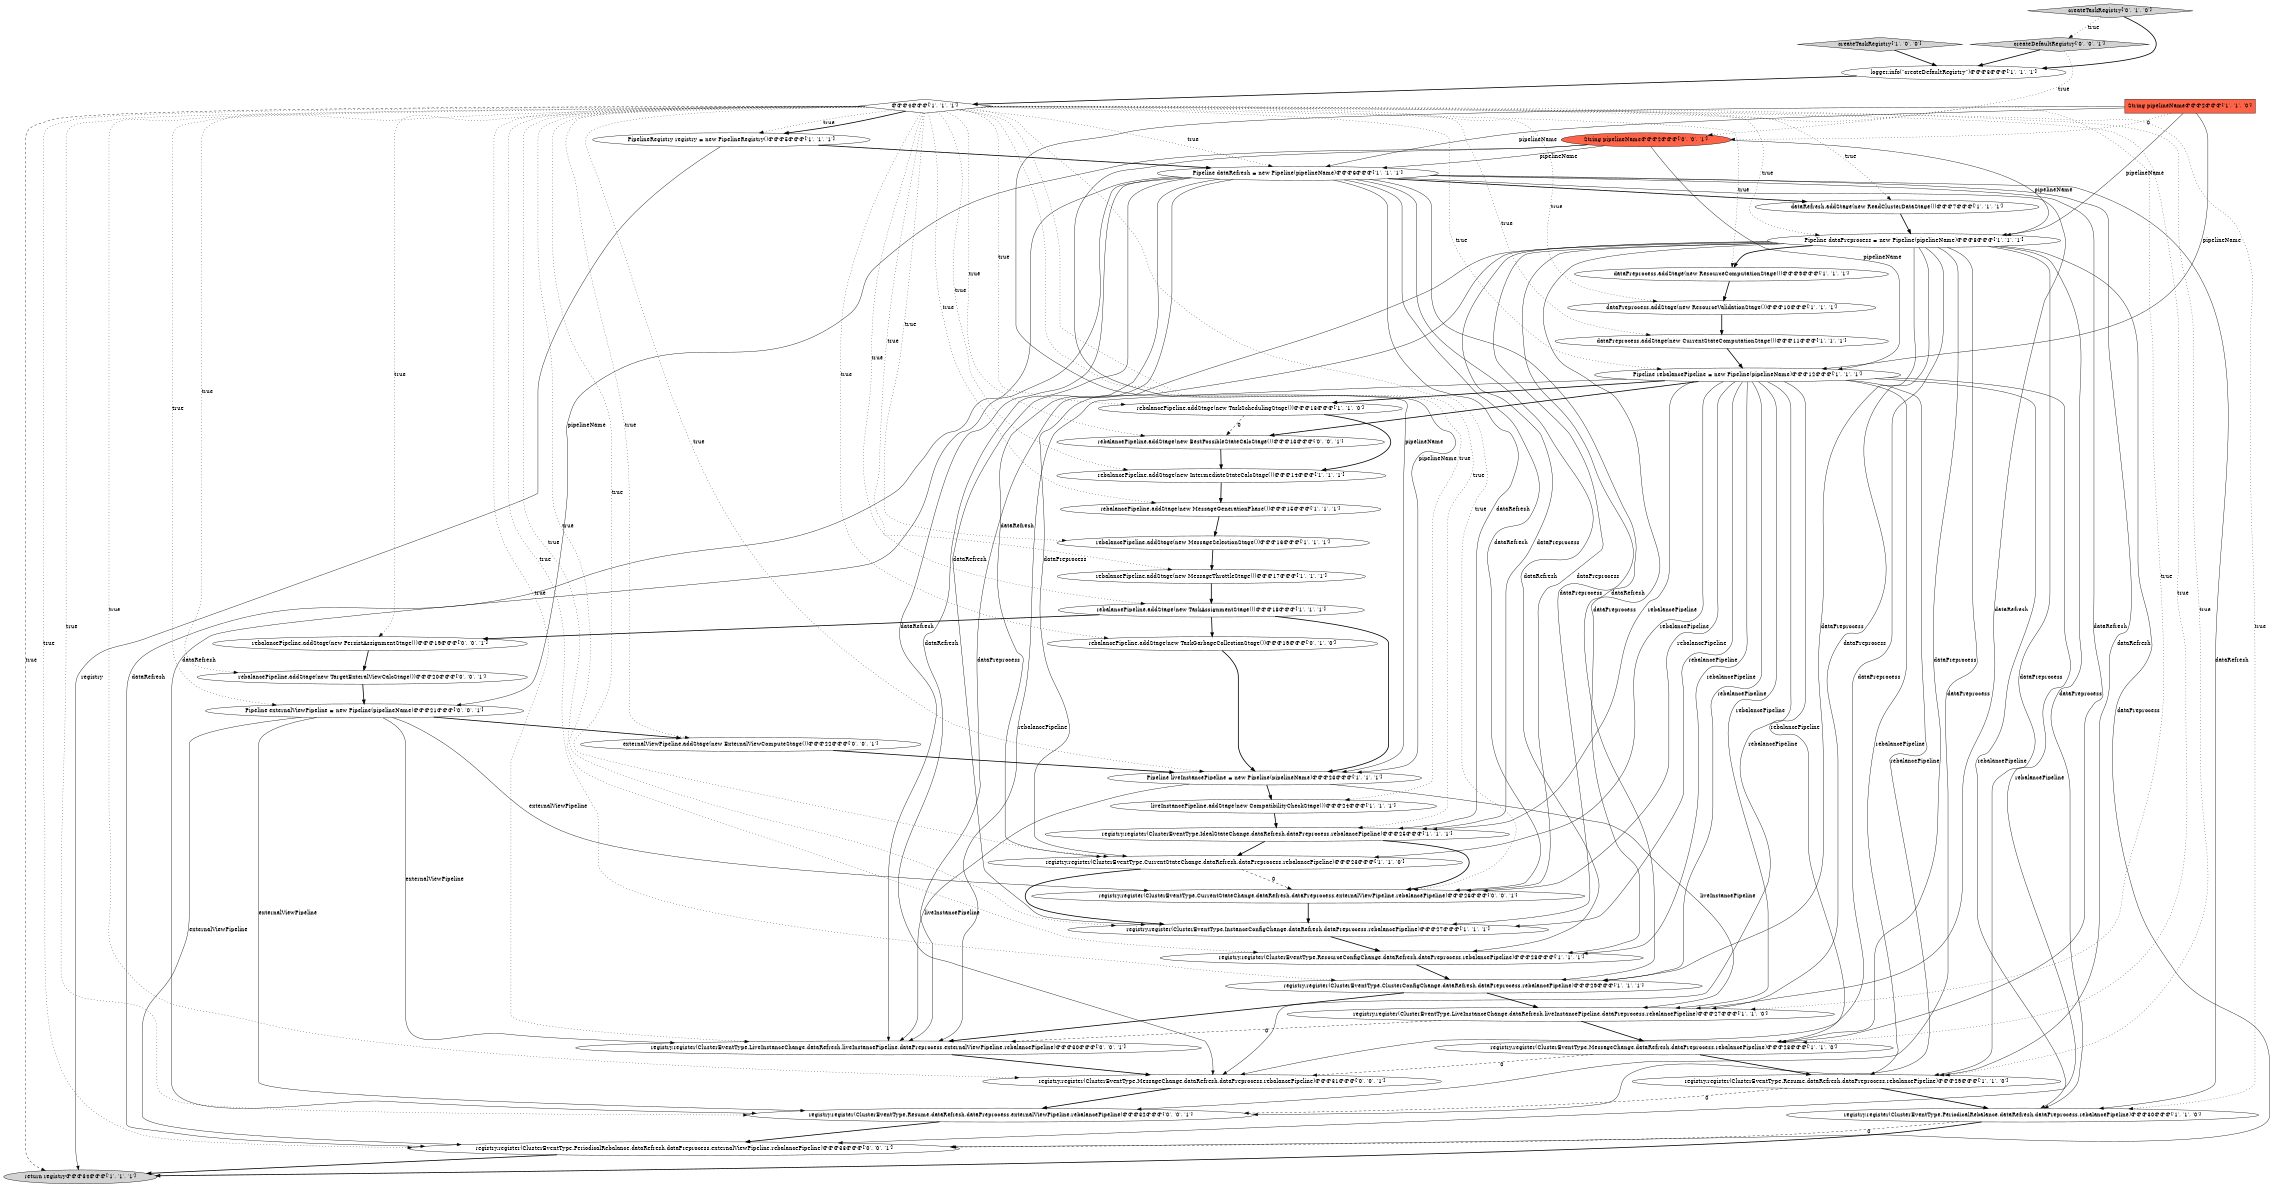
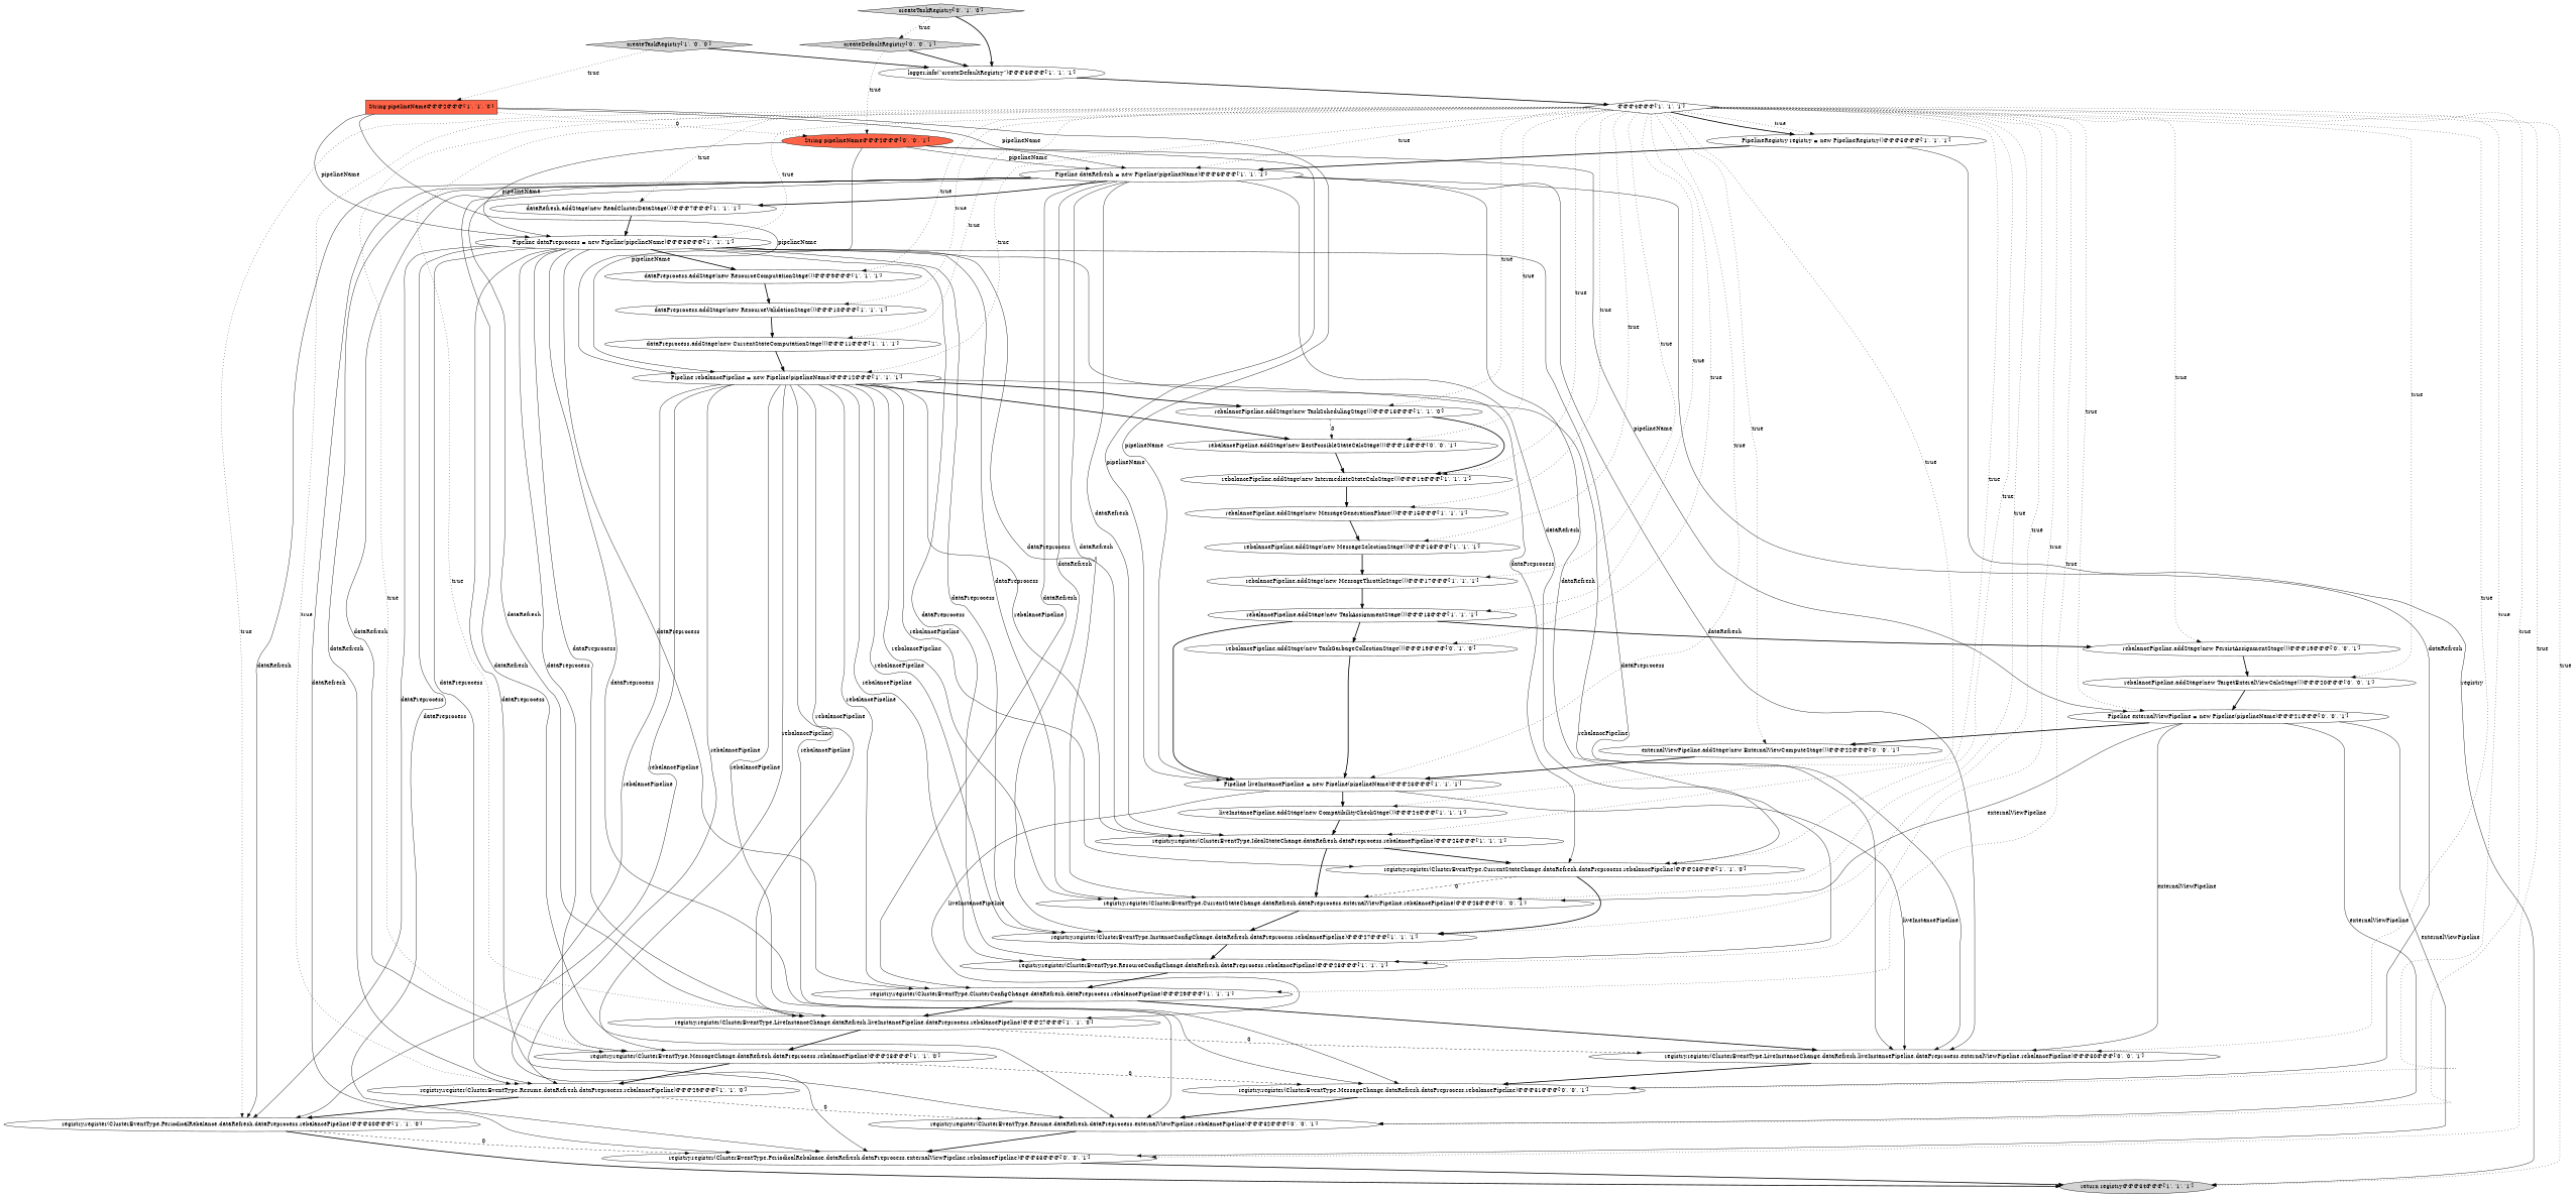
  digraph {
    node [fillcolor=white shape=ellipse style=filled]
    edge [style=solid]
    n1 [label="registry.register(ClusterEventType.IdealStateChange,dataRefresh,dataPreprocess,rebalancePipeline)@@@25@@@['1', '1', '1']"]
    n2 [label="registry.register(ClusterEventType.CurrentStateChange,dataRefresh,dataPreprocess,rebalancePipeline)@@@23@@@['1', '1', '0']"]
    n3 [label="registry.register(ClusterEventType.CurrentStateChange,dataRefresh,dataPreprocess,externalViewPipeline,rebalancePipeline)@@@26@@@['0', '0', '1']"]
    n4 [label="registry.register(ClusterEventType.InstanceConfigChange,dataRefresh,dataPreprocess,rebalancePipeline)@@@27@@@['1', '1', '1']"]
    n5 [label="registry.register(ClusterEventType.ResourceConfigChange,dataRefresh,dataPreprocess,rebalancePipeline)@@@28@@@['1', '1', '1']"]
    n6 [label="registry.register(ClusterEventType.ClusterConfigChange,dataRefresh,dataPreprocess,rebalancePipeline)@@@29@@@['1', '1', '1']"]
    n7 [fillcolor=lightgray label="createTaskRegistry['1', '0', '0']" shape=diamond]
    n8 [fillcolor=tomato label="String pipelineName@@@2@@@['1', '1', '0']" shape=box]
    n9 [label="logger.info(\"createDefaultRegistry\")@@@3@@@['1', '1', '1']"]
    n10 [label="Pipeline liveInstancePipeline = new Pipeline(pipelineName)@@@23@@@['1', '1', '1']"]
    n11 [label="Pipeline dataPreprocess = new Pipeline(pipelineName)@@@8@@@['1', '1', '1']"]
    n12 [label="Pipeline dataRefresh = new Pipeline(pipelineName)@@@6@@@['1', '1', '1']"]
    n13 [fillcolor=tomato label="String pipelineName@@@2@@@['0', '0', '1']"]
    n14 [label="Pipeline rebalancePipeline = new Pipeline(pipelineName)@@@12@@@['1', '1', '1']"]
    n15 [label="@@@4@@@['1', '1', '1']" shape=diamond]
    n16 [label="registry.register(ClusterEventType.Resume,dataRefresh,dataPreprocess,rebalancePipeline)@@@29@@@['1', '1', '0']"]
    n17 [label="registry.register(ClusterEventType.Resume,dataRefresh,dataPreprocess,externalViewPipeline,rebalancePipeline)@@@32@@@['0', '0', '1']"]
    n18 [label="registry.register(ClusterEventType.PeriodicalRebalance,dataRefresh,dataPreprocess,rebalancePipeline)@@@30@@@['1', '1', '0']"]
    n19 [label="registry.register(ClusterEventType.PeriodicalRebalance,dataRefresh,dataPreprocess,externalViewPipeline,rebalancePipeline)@@@33@@@['0', '0', '1']"]
    n20 [fillcolor=lightgray label="return registry@@@34@@@['1', '1', '1']"]
    n21 [label="registry.register(ClusterEventType.LiveInstanceChange,dataRefresh,liveInstancePipeline,dataPreprocess,externalViewPipeline,rebalancePipeline)@@@30@@@['0', '0', '1']"]
    n22 [label="registry.register(ClusterEventType.MessageChange,dataRefresh,dataPreprocess,rebalancePipeline)@@@31@@@['0', '0', '1']"]
    n23 [label="rebalancePipeline.addStage(new TaskAssignmentStage())@@@18@@@['1', '1', '1']"]
    n24 [label="rebalancePipeline.addStage(new PersistAssignmentStage())@@@19@@@['0', '0', '1']"]
    n25 [label="rebalancePipeline.addStage(new TaskGarbageCollectionStage())@@@19@@@['0', '1', '0']"]
    n26 [label="rebalancePipeline.addStage(new TargetExteralViewCalcStage())@@@20@@@['0', '0', '1']"]
    n27 [label="registry.register(ClusterEventType.LiveInstanceChange,dataRefresh,liveInstancePipeline,dataPreprocess,rebalancePipeline)@@@27@@@['1', '1', '0']"]
    n28 [label="liveInstancePipeline.addStage(new CompatibilityCheckStage())@@@24@@@['1', '1', '1']"]
    n29 [label="registry.register(ClusterEventType.MessageChange,dataRefresh,dataPreprocess,rebalancePipeline)@@@28@@@['1', '1', '0']"]
    n30 [label="dataPreprocess.addStage(new ResourceComputationStage())@@@9@@@['1', '1', '1']"]
    n31 [label="dataPreprocess.addStage(new ResourceValidationStage())@@@10@@@['1', '1', '1']"]
    n32 [label="dataRefresh.addStage(new ReadClusterDataStage())@@@7@@@['1', '1', '1']"]
    n33 [label="Pipeline externalViewPipeline = new Pipeline(pipelineName)@@@21@@@['0', '0', '1']"]
    n34 [label="rebalancePipeline.addStage(new BestPossibleStateCalcStage())@@@13@@@['0', '0', '1']"]
    n35 [label="rebalancePipeline.addStage(new TaskSchedulingStage())@@@13@@@['1', '1', '0']"]
    n36 [label="rebalancePipeline.addStage(new MessageGenerationPhase())@@@15@@@['1', '1', '1']"]
    n37 [label="rebalancePipeline.addStage(new MessageSelectionStage())@@@16@@@['1', '1', '1']"]
    n38 [label="rebalancePipeline.addStage(new MessageThrottleStage())@@@17@@@['1', '1', '1']"]
    n39 [label="rebalancePipeline.addStage(new IntermediateStateCalcStage())@@@14@@@['1', '1', '1']"]
    n40 [label="externalViewPipeline.addStage(new ExternalViewComputeStage())@@@22@@@['0', '0', '1']"]
    n41 [fillcolor=lightgray label="createTaskRegistry['0', '1', '0']" shape=diamond]
    n42 [fillcolor=lightgray label="createDefaultRegistry['0', '0', '1']" shape=diamond]
    n43 [label="PipelineRegistry registry = new PipelineRegistry()@@@5@@@['1', '1', '1']"]
    n44 [label="dataPreprocess.addStage(new CurrentStateComputationStage())@@@11@@@['1', '1', '1']"]
    n1 -> n2 [style=bold]
    n1 -> n3 [style=bold]
    n2 -> n3 [label=0 style=dashed]
    n2 -> n4 [style=bold]
    n3 -> n4 [style=bold]
    n4 -> n5 [style=bold]
    n5 -> n6 [style=bold]
    n6 -> n21 [style=bold]
    n6 -> n27 [style=bold]
+   n7 -> n8 [label=true style=dotted]
    n7 -> n9 [style=bold]
    n8 -> n10 [label=pipelineName]
    n8 -> n11 [label=pipelineName]
    n8 -> n12 [label=pipelineName]
    n8 -> n13 [label=0 style=dotted]
    n8 -> n14 [label=pipelineName]
    n9 -> n15 [style=bold]
    n10 -> n21 [label=liveInstancePipeline]
    n10 -> n27 [label=liveInstancePipeline]
    n10 -> n28 [style=bold]
    n11 -> n1 [label=dataPreprocess]
    n11 -> n2 [label=dataPreprocess]
    n11 -> n3 [label=dataPreprocess]
    n11 -> n4 [label=dataPreprocess]
    n11 -> n5 [label=dataPreprocess]
    n11 -> n6 [label=dataPreprocess]
    n11 -> n16 [label=dataPreprocess]
    n11 -> n17 [label=dataPreprocess]
    n11 -> n18 [label=dataPreprocess]
    n11 -> n19 [label=dataPreprocess]
    n11 -> n21 [label=dataPreprocess]
    n11 -> n22 [label=dataPreprocess]
    n11 -> n27 [label=dataPreprocess]
    n11 -> n29 [label=dataPreprocess]
    n11 -> n30 [style=bold]
    n12 -> n1 [label=dataRefresh]
    n12 -> n2 [label=dataRefresh]
    n12 -> n3 [label=dataRefresh]
    n12 -> n4 [label=dataRefresh]
    n12 -> n5 [label=dataRefresh]
    n12 -> n6 [label=dataRefresh]
    n12 -> n16 [label=dataRefresh]
    n12 -> n17 [label=dataRefresh]
    n12 -> n18 [label=dataRefresh]
    n12 -> n19 [label=dataRefresh]
    n12 -> n21 [label=dataRefresh]
    n12 -> n22 [label=dataRefresh]
    n12 -> n27 [label=dataRefresh]
    n12 -> n29 [label=dataRefresh]
    n12 -> n32 [style=bold]
    n13 -> n10 [label=pipelineName]
    n13 -> n11 [label=pipelineName]
    n13 -> n12 [label=pipelineName]
    n13 -> n14 [label=pipelineName]
    n13 -> n33 [label=pipelineName]
    n14 -> n1 [label=rebalancePipeline]
    n14 -> n2 [label=rebalancePipeline]
    n14 -> n3 [label=rebalancePipeline]
    n14 -> n4 [label=rebalancePipeline]
    n14 -> n5 [label=rebalancePipeline]
    n14 -> n6 [label=rebalancePipeline]
    n14 -> n16 [label=rebalancePipeline]
    n14 -> n17 [label=rebalancePipeline]
    n14 -> n18 [label=rebalancePipeline]
    n14 -> n19 [label=rebalancePipeline]
    n14 -> n21 [label=rebalancePipeline]
    n14 -> n22 [label=rebalancePipeline]
    n14 -> n27 [label=rebalancePipeline]
    n14 -> n29 [label=rebalancePipeline]
    n14 -> n34 [style=bold]
    n14 -> n35 [style=bold]
    n15 -> n1 [label=true style=dotted]
    n15 -> n2 [label=true style=dotted]
    n15 -> n3 [label=true style=dotted]
    n15 -> n4 [label=true style=dotted]
    n15 -> n5 [label=true style=dotted]
    n15 -> n6 [label=true style=dotted]
    n15 -> n10 [label=true style=dotted]
    n15 -> n11 [label=true style=dotted]
    n15 -> n12 [label=true style=dotted]
    n15 -> n14 [label=true style=dotted]
    n15 -> n16 [label=true style=dotted]
    n15 -> n17 [label=true style=dotted]
    n15 -> n18 [label=true style=dotted]
    n15 -> n19 [label=true style=dotted]
-   n15 -> n20 [label=true style=dashed]
+   n15 -> n20 [label=true style=dotted]
    n15 -> n21 [label=true style=dotted]
    n15 -> n22 [label=true style=dotted]
    n15 -> n23 [label=true style=dotted]
    n15 -> n24 [label=true style=dotted]
    n15 -> n25 [label=true style=dotted]
    n15 -> n26 [label=true style=dotted]
    n15 -> n27 [label=true style=dotted]
    n15 -> n28 [label=true style=dotted]
    n15 -> n29 [label=true style=dotted]
    n15 -> n30 [label=true style=dotted]
    n15 -> n31 [label=true style=dotted]
    n15 -> n32 [label=true style=dotted]
    n15 -> n33 [label=true style=dotted]
    n15 -> n34 [label=true style=dotted]
    n15 -> n35 [label=true style=dotted]
    n15 -> n36 [label=true style=dotted]
    n15 -> n37 [label=true style=dotted]
    n15 -> n38 [label=true style=dotted]
    n15 -> n39 [label=true style=dotted]
    n15 -> n40 [label=true style=dotted]
    n15 -> n43 [label=true style=dotted]
    n15 -> n43 [style=bold]
    n15 -> n44 [label=true style=dotted]
    n16 -> n17 [label=0 style=dashed]
    n16 -> n18 [style=bold]
    n17 -> n19 [style=bold]
    n18 -> n19 [label=0 style=dashed]
    n18 -> n20 [style=bold]
    n19 -> n20 [style=bold]
    n21 -> n22 [style=bold]
    n22 -> n17 [style=bold]
    n23 -> n10 [style=bold]
    n23 -> n24 [style=bold]
    n23 -> n25 [style=bold]
    n24 -> n26 [style=bold]
    n25 -> n10 [style=bold]
    n26 -> n33 [style=bold]
    n27 -> n21 [label=0 style=dashed]
    n27 -> n29 [style=bold]
    n28 -> n1 [style=bold]
    n29 -> n16 [style=bold]
    n29 -> n22 [label=0 style=dashed]
    n30 -> n31 [style=bold]
    n31 -> n44 [style=bold]
    n32 -> n11 [style=bold]
    n33 -> n3 [label=externalViewPipeline]
    n33 -> n17 [label=externalViewPipeline]
    n33 -> n19 [label=externalViewPipeline]
    n33 -> n21 [label=externalViewPipeline]
    n33 -> n40 [style=bold]
    n34 -> n39 [style=bold]
    n35 -> n34 [label=0 style=dashed]
    n35 -> n39 [style=bold]
    n36 -> n37 [style=bold]
    n37 -> n38 [style=bold]
    n38 -> n23 [style=bold]
    n39 -> n36 [style=bold]
    n40 -> n10 [style=bold]
    n41 -> n9 [style=bold]
    n41 -> n42 [label=true style=dotted]
    n42 -> n9 [style=bold]
    n42 -> n13 [label=true style=dotted]
    n43 -> n12 [style=bold]
    n43 -> n20 [label=registry]
    n44 -> n14 [style=bold]
  }
